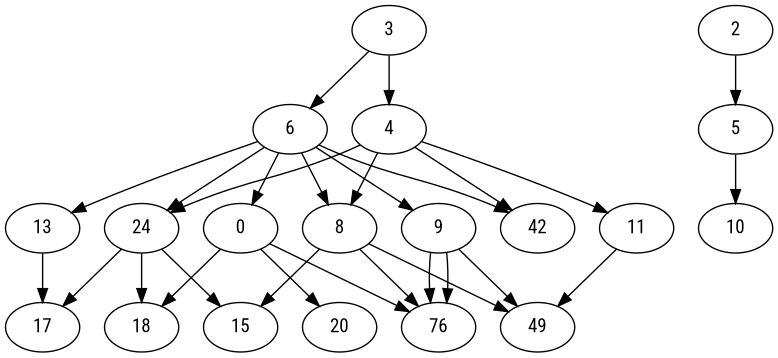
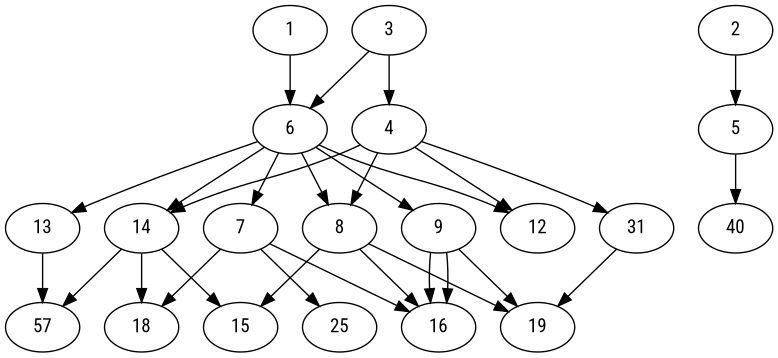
  digraph {
    fontname="Roboto Condensed"
    node [alpha=0.15 fontname="Roboto Condensed"]
    edge [fontname="Roboto Condensed"]
+   1 [alpha=0.08 expect_size=47443968]
    6 [alpha=0.09 expect_size=16124928]
    8 [expect_size=48264192]
-   12 [alpha=0.12 expect_size=14983168 label=42]
-   14 [alpha=0.07 expect_size=40905728 label=24]
-   7 [alpha=0.12 expect_size=24962048 label=0]
+   12 [alpha=0.12 expect_size=14983168]
+   14 [alpha=0.07 expect_size=40905728]
+   7 [alpha=0.12 expect_size=24962048]
    9 [alpha=0.05 expect_size=7826432]
    13 [alpha=0.07 expect_size=10536960]
    15 [alpha=0.04 expect_size=12663808]
-   16 [alpha=0.04 expect_size=34851840 label=76]
-   19 [alpha=0.17 expect_size=24583168 label=49]
-   17 [expect_size=8043520]
+   16 [alpha=0.04 expect_size=34851840]
+   19 [alpha=0.17 expect_size=24583168]
+   17 [expect_size=8043520 label=57]
    18 [expect_size=37184512]
-   20 [alpha=0.02 expect_size=36934656]
+   20 [alpha=0.02 expect_size=36934656 label=25]
    2 [alpha=0.18 expect_size=44405760]
    5 [alpha=0.09 expect_size=18839552]
-   10 [alpha=0.05 expect_size=13187072]
+   10 [alpha=0.05 expect_size=13187072 label=40]
    3 [alpha=0.13 expect_size=19788800]
    4 [alpha=0.08 expect_size=45312000]
-   11 [alpha=0.16 expect_size=43923456]
+   11 [alpha=0.16 expect_size=43923456 label=31]
+   1 -> 6
    6 -> 8
    6 -> 12
    6 -> 14
    6 -> 7
    6 -> 9
    6 -> 13
    8 -> 15
    8 -> 16
    8 -> 19
    14 -> 15
    14 -> 17
    14 -> 18
    7 -> 16
    7 -> 18
    7 -> 20
    9 -> 16
    9 -> 16
    9 -> 19
    13 -> 17
    2 -> 5
    5 -> 10
    3 -> 6
    3 -> 4
    4 -> 8
    4 -> 12
    4 -> 14
    4 -> 11
    11 -> 19
  }
